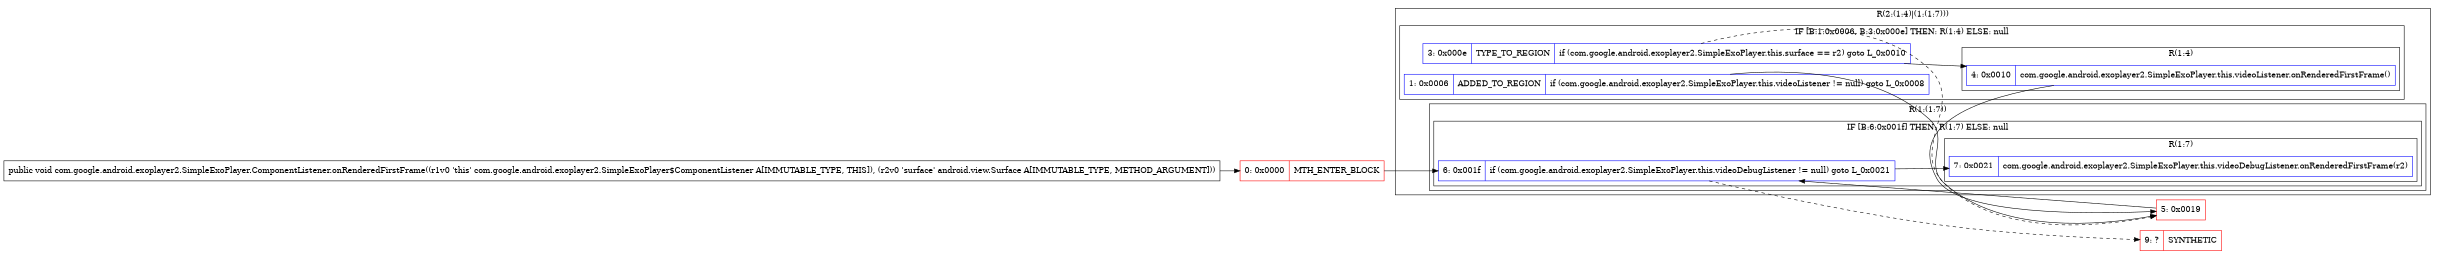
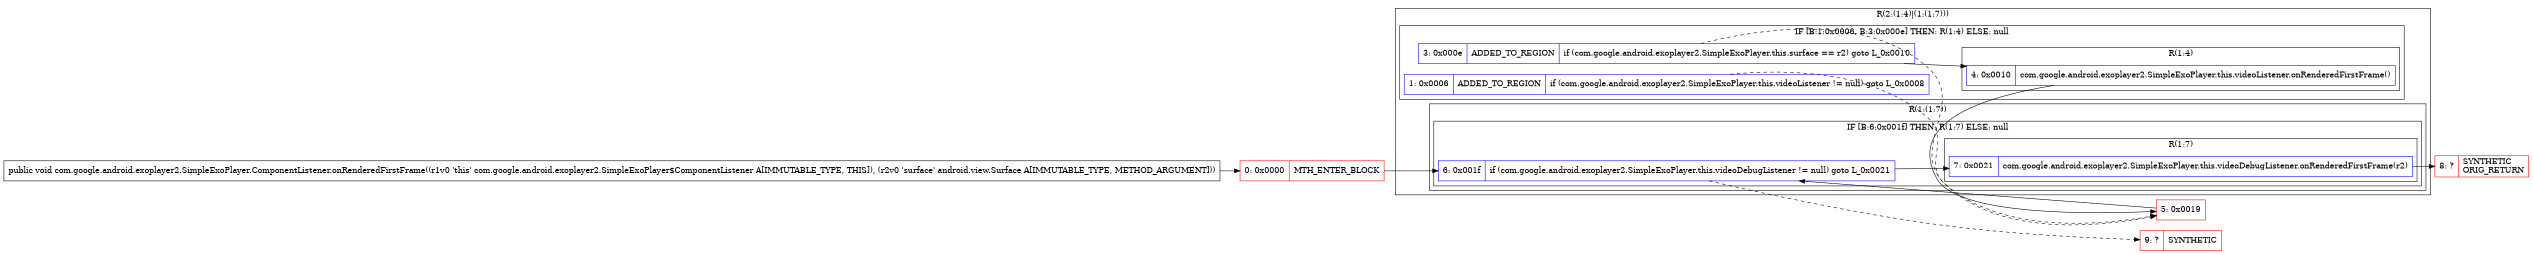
  digraph {
    rankdir=LR
    node [color=blue shape=record]
    n1 [label="{4\:\ 0x0010|com.google.android.exoplayer2.SimpleExoPlayer.this.videoListener.onRenderedFirstFrame()\l}"]
    n2 [label="{1\:\ 0x0006|ADDED_TO_REGION\l|if (com.google.android.exoplayer2.SimpleExoPlayer.this.videoListener != null) goto L_0x0008\l}"]
-   n3 [label="{3\:\ 0x000e|TYPE_TO_REGION\l|if (com.google.android.exoplayer2.SimpleExoPlayer.this.surface == r2) goto L_0x0010\l}"]
+   n3 [label="{3\:\ 0x000e|ADDED_TO_REGION\l|if (com.google.android.exoplayer2.SimpleExoPlayer.this.surface == r2) goto L_0x0010\l}"]
    n4 [label="{7\:\ 0x0021|com.google.android.exoplayer2.SimpleExoPlayer.this.videoDebugListener.onRenderedFirstFrame(r2)\l}"]
    n5 [label="{6\:\ 0x001f|if (com.google.android.exoplayer2.SimpleExoPlayer.this.videoDebugListener != null) goto L_0x0021\l}"]
    n6 [color=red label="{5\:\ 0x0019}"]
+   n7 [color=red label="{8\:\ ?|SYNTHETIC\lORIG_RETURN\l}"]
    n8 [color=red label="{9\:\ ?|SYNTHETIC\l}"]
    n9 [color=red label="{0\:\ 0x0000|MTH_ENTER_BLOCK\l}"]
    n10 [label="{public void com.google.android.exoplayer2.SimpleExoPlayer.ComponentListener.onRenderedFirstFrame((r1v0 'this' com.google.android.exoplayer2.SimpleExoPlayer$ComponentListener A[IMMUTABLE_TYPE, THIS]), (r2v0 'surface' android.view.Surface A[IMMUTABLE_TYPE, METHOD_ARGUMENT])) }" color=""]
    subgraph cluster_1 {
      label="R(2:(1:4)|(1:(1:7)))"
      subgraph cluster_2 {
        label="IF [B:1:0x0006, B:3:0x000e] THEN: R(1:4) ELSE: null"
        n2
        n3
        subgraph cluster_3 {
          label="R(1:4)"
          n1
        }
      }
      subgraph cluster_4 {
        label="R(1:(1:7))"
        subgraph cluster_5 {
          label="IF [B:6:0x001f] THEN: R(1:7) ELSE: null"
          n5
          subgraph cluster_6 {
            label="R(1:7)"
            n4
          }
        }
      }
    }
    n1 -> n6
-   n2 -> n6 [style=solid]
+   n2 -> n6 [style=dashed]
    n3 -> n1
    n3 -> n6 [style=dashed]
+   n4 -> n7
    n5 -> n4
    n5 -> n8 [style=dashed]
    n6 -> n5
    n9 -> n5
    n10 -> n9
  }
